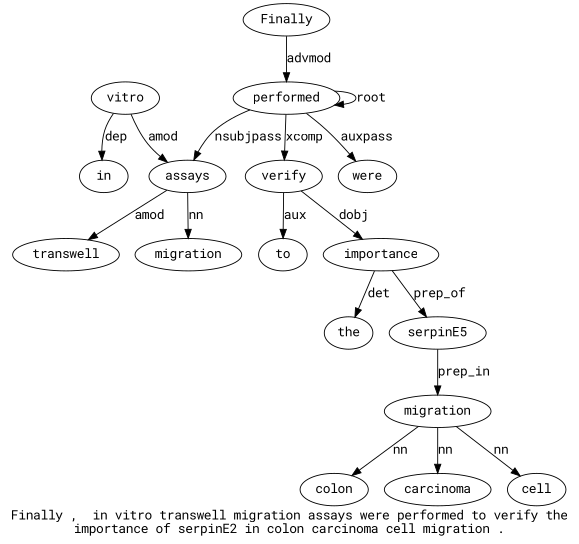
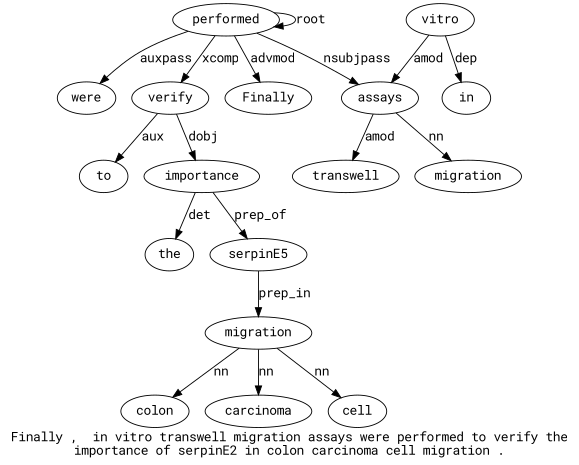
  digraph {
    fontname="Roboto Mono"
    label="Finally ,  in vitro transwell migration assays were performed to verify the\nimportance of serpinE2 in colon carcinoma cell migration ."
    node [fillcolor=white fontname="Roboto Mono" style=filled]
    edge [fontname="Roboto Mono"]
    n1 [label=performed]
    n2 [label=Finally]
    n3 [label=assays]
    n4 [label=were]
    n5 [label=verify]
    n6 [label=transwell]
    n7 [label=migration]
    n8 [label=to]
    n9 [label=importance]
    n10 [label=vitro]
    n11 [label=in]
    n12 [label=the]
    n13 [label=serpinE5]
    n14 [label=migration]
    n15 [label=colon]
    n16 [label=carcinoma]
    n17 [label=cell]
    n1 -> n1 [label=root]
-   n2 -> n1 [label=advmod]
+   n1 -> n2 [label=advmod]
    n1 -> n3 [label=nsubjpass]
    n1 -> n4 [label=auxpass]
    n1 -> n5 [label=xcomp]
    n3 -> n6 [label=amod]
    n3 -> n7 [label=nn]
    n5 -> n8 [label=aux]
    n5 -> n9 [label=dobj]
    n9 -> n12 [label=det]
    n9 -> n13 [label=prep_of]
    n10 -> n3 [label=amod]
    n10 -> n11 [label=dep]
    n13 -> n14 [label=prep_in]
    n14 -> n15 [label=nn]
    n14 -> n16 [label=nn]
    n14 -> n17 [label=nn]
  }
